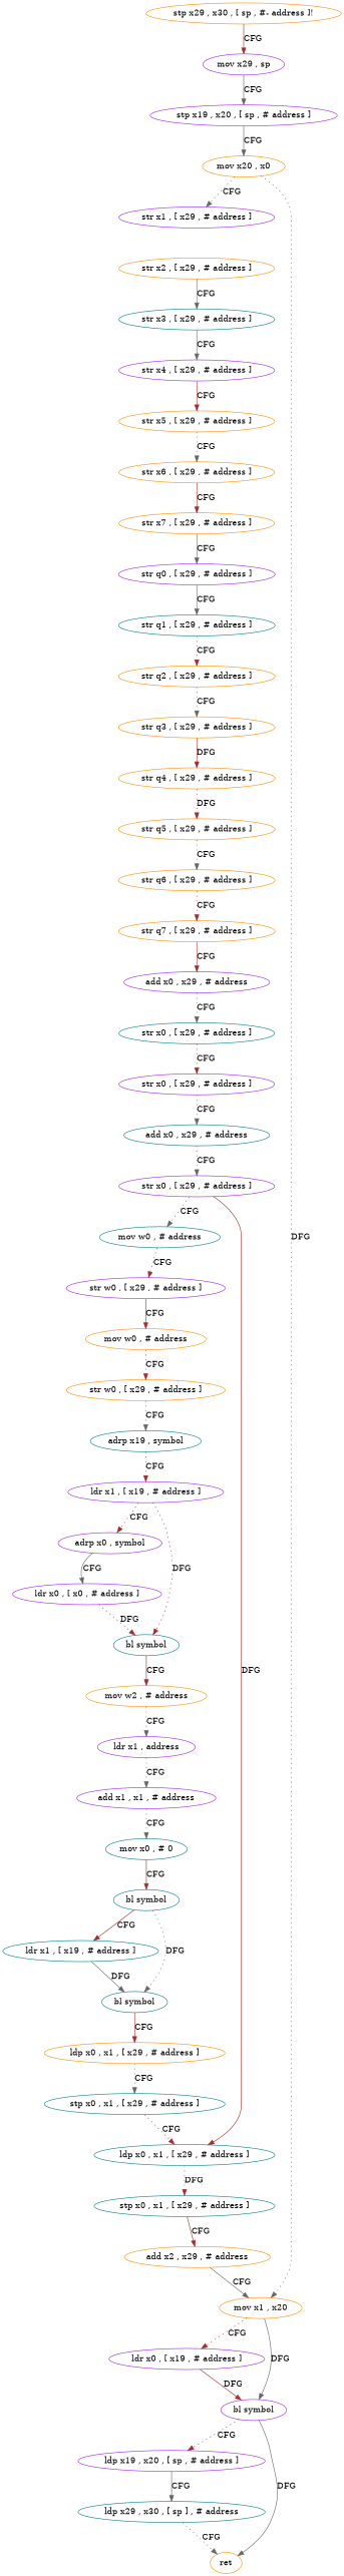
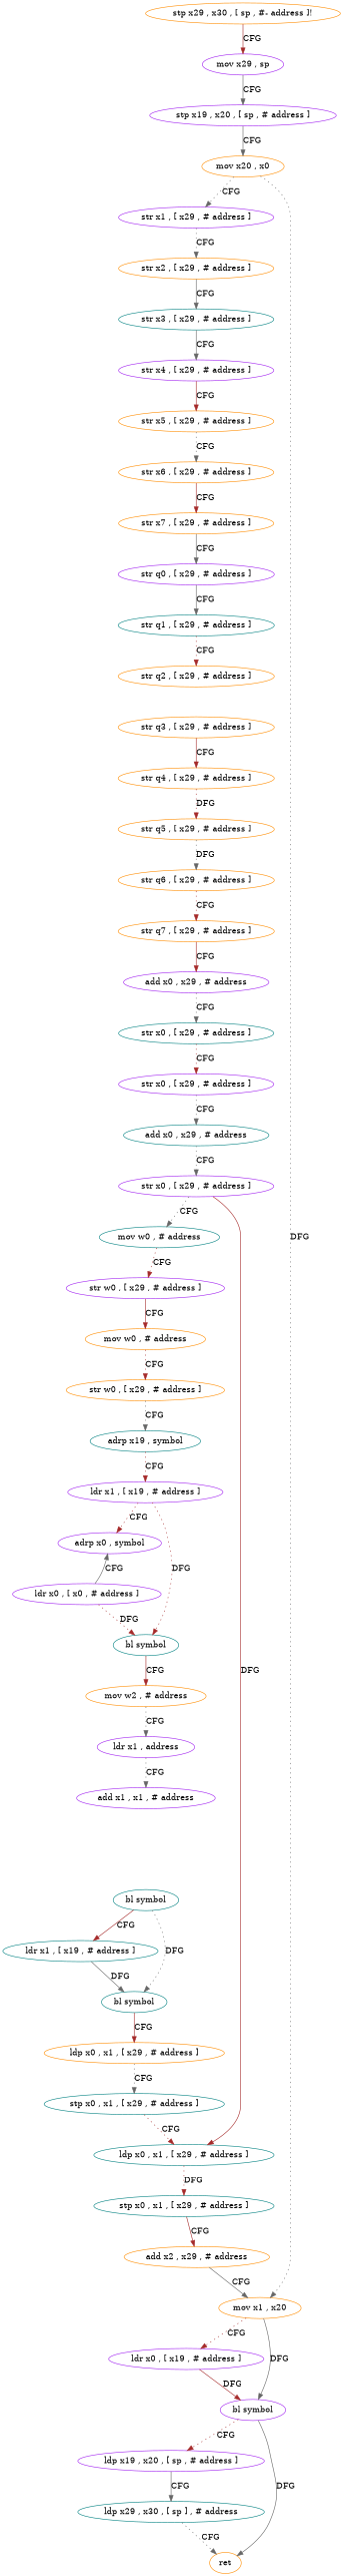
  digraph {
    node [color=darkorange]
    edge [color=gray40 style=dotted]
    n1 [label="stp x29 , x30 , [ sp , #- address ]!"]
    n2 [color=purple label="mov x29 , sp"]
    n3 [color=purple label="stp x19 , x20 , [ sp , # address ]"]
    n4 [label="mov x20 , x0"]
    n5 [color=purple label="str x1 , [ x29 , # address ]"]
    n6 [label="mov x1 , x20"]
    n7 [label="str x2 , [ x29 , # address ]"]
    n8 [color=purple label="ldr x0 , [ x19 , # address ]"]
    n9 [color=purple label="bl symbol"]
    n10 [color=teal label="str x3 , [ x29 , # address ]"]
    n11 [color=purple label="str x4 , [ x29 , # address ]"]
    n12 [label="str x5 , [ x29 , # address ]"]
    n13 [label="str x6 , [ x29 , # address ]"]
    n14 [label="str x7 , [ x29 , # address ]"]
    n15 [color=purple label="str q0 , [ x29 , # address ]"]
    n16 [color=teal label="str q1 , [ x29 , # address ]"]
    n17 [label="str q2 , [ x29 , # address ]"]
    n18 [label="str q3 , [ x29 , # address ]"]
    n19 [label="str q4 , [ x29 , # address ]"]
    n20 [label="str q5 , [ x29 , # address ]"]
    n21 [label="str q6 , [ x29 , # address ]"]
    n22 [label="str q7 , [ x29 , # address ]"]
    n23 [color=purple label="add x0 , x29 , # address"]
    n24 [color=teal label="str x0 , [ x29 , # address ]"]
    n25 [color=purple label="str x0 , [ x29 , # address ]"]
    n26 [color=teal label="add x0 , x29 , # address"]
    n27 [color=purple label="str x0 , [ x29 , # address ]"]
    n28 [color=teal label="mov w0 , # address"]
    n29 [color=teal label="ldp x0 , x1 , [ x29 , # address ]"]
    n30 [color=purple label="str w0 , [ x29 , # address ]"]
    n31 [color=teal label="stp x0 , x1 , [ x29 , # address ]"]
    n32 [label="mov w0 , # address"]
    n33 [label="str w0 , [ x29 , # address ]"]
    n34 [color=teal label="adrp x19 , symbol"]
    n35 [color=purple label="ldr x1 , [ x19 , # address ]"]
    n36 [color=purple label="adrp x0 , symbol"]
    n37 [color=teal label="bl symbol"]
    n38 [color=purple label="ldr x0 , [ x0 , # address ]"]
    n39 [label="mov w2 , # address"]
    n40 [color=purple label="ldr x1 , address"]
    n41 [color=purple label="add x1 , x1 , # address"]
-   n42 [color=teal label="mov x0 , # 0"]
    n43 [color=teal label="bl symbol"]
    n44 [color=teal label="ldr x1 , [ x19 , # address ]"]
    n45 [color=teal label="bl symbol"]
    n46 [label="ldp x0 , x1 , [ x29 , # address ]"]
    n47 [color=teal label="stp x0 , x1 , [ x29 , # address ]"]
    n48 [label="add x2 , x29 , # address"]
    n49 [color=purple label="ldp x19 , x20 , [ sp , # address ]"]
    n50 [label=ret]
    n51 [color=teal label="ldp x29 , x30 , [ sp ] , # address"]
    n1 -> n2 [color=brown label=CFG style=solid]
    n2 -> n3 [label=CFG style=solid]
    n3 -> n4 [label=CFG style=solid]
    n4 -> n5 [label=CFG]
    n4 -> n6 [label=DFG]
+   n5 -> n7 [label=CFG]
    n6 -> n8 [color=brown label=CFG]
    n6 -> n9 [label=DFG style=solid]
    n7 -> n10 [label=CFG style=solid]
    n8 -> n9 [color=brown label=DFG style=solid]
    n9 -> n49 [color=brown label=CFG]
    n9 -> n50 [label=DFG style=solid]
    n10 -> n11 [label=CFG style=solid]
    n11 -> n12 [color=brown label=CFG style=solid]
    n12 -> n13 [label=CFG]
    n13 -> n14 [color=brown label=CFG style=solid]
    n14 -> n15 [label=CFG style=solid]
    n15 -> n16 [label=CFG style=solid]
    n16 -> n17 [color=brown label=CFG]
-   n17 -> n18 [label=CFG]
-   n18 -> n19 [color=brown label=DFG style=solid]
+   n18 -> n19 [color=brown label=CFG style=solid]
    n19 -> n20 [color=brown label=DFG]
-   n20 -> n21 [label=CFG]
+   n20 -> n21 [label=DFG]
    n21 -> n22 [color=brown label=CFG]
    n22 -> n23 [color=brown label=CFG style=solid]
    n23 -> n24 [label=CFG]
    n24 -> n25 [color=brown label=CFG]
    n25 -> n26 [label=CFG]
    n26 -> n27 [label=CFG]
    n27 -> n28 [label=CFG]
    n27 -> n29 [color=brown label=DFG style=solid]
    n28 -> n30 [color=brown label=CFG]
    n29 -> n31 [color=brown label=DFG]
    n30 -> n32 [color=brown label=CFG style=solid]
    n31 -> n48 [color=brown label=CFG style=solid]
    n32 -> n33 [color=brown label=CFG]
    n33 -> n34 [label=CFG]
    n34 -> n35 [color=brown label=CFG]
    n35 -> n36 [color=brown label=CFG]
    n35 -> n37 [color=brown label=DFG]
-   n36 -> n38 [label=CFG style=solid]
+   n38 -> n36 [label=CFG style=solid]
    n37 -> n39 [color=brown label=CFG style=solid]
    n38 -> n37 [color=brown label=DFG]
    n39 -> n40 [label=CFG]
    n40 -> n41 [label=CFG]
-   n41 -> n42 [label=CFG]
-   n42 -> n43 [color=brown label=CFG style=solid]
    n43 -> n44 [color=brown label=CFG style=solid]
    n43 -> n45 [label=DFG]
    n44 -> n45 [label=DFG style=solid]
    n45 -> n46 [color=brown label=CFG style=solid]
    n46 -> n47 [label=CFG]
    n47 -> n29 [color=brown label=CFG]
    n48 -> n6 [label=CFG style=solid]
    n49 -> n51 [label=CFG style=solid]
    n51 -> n50 [label=CFG]
  }
